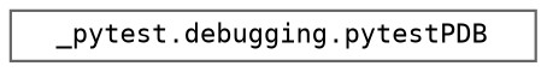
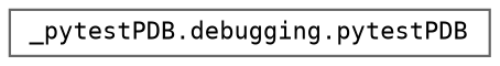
  digraph {
    rankdir=LR
    fontname="DejaVu Sans Mono"
-   n1 [color=grey40 fillcolor=white fontname="DejaVu Sans Mono" fontsize=10 height=0.2 label="_pytest.debugging.pytestPDB" shape=box style=filled width=0.4]
+   n1 [color=grey40 fillcolor=white fontname="DejaVu Sans Mono" fontsize=10 height=0.2 label="_pytestPDB.debugging.pytestPDB" shape=box style=filled width=0.4]
  }
